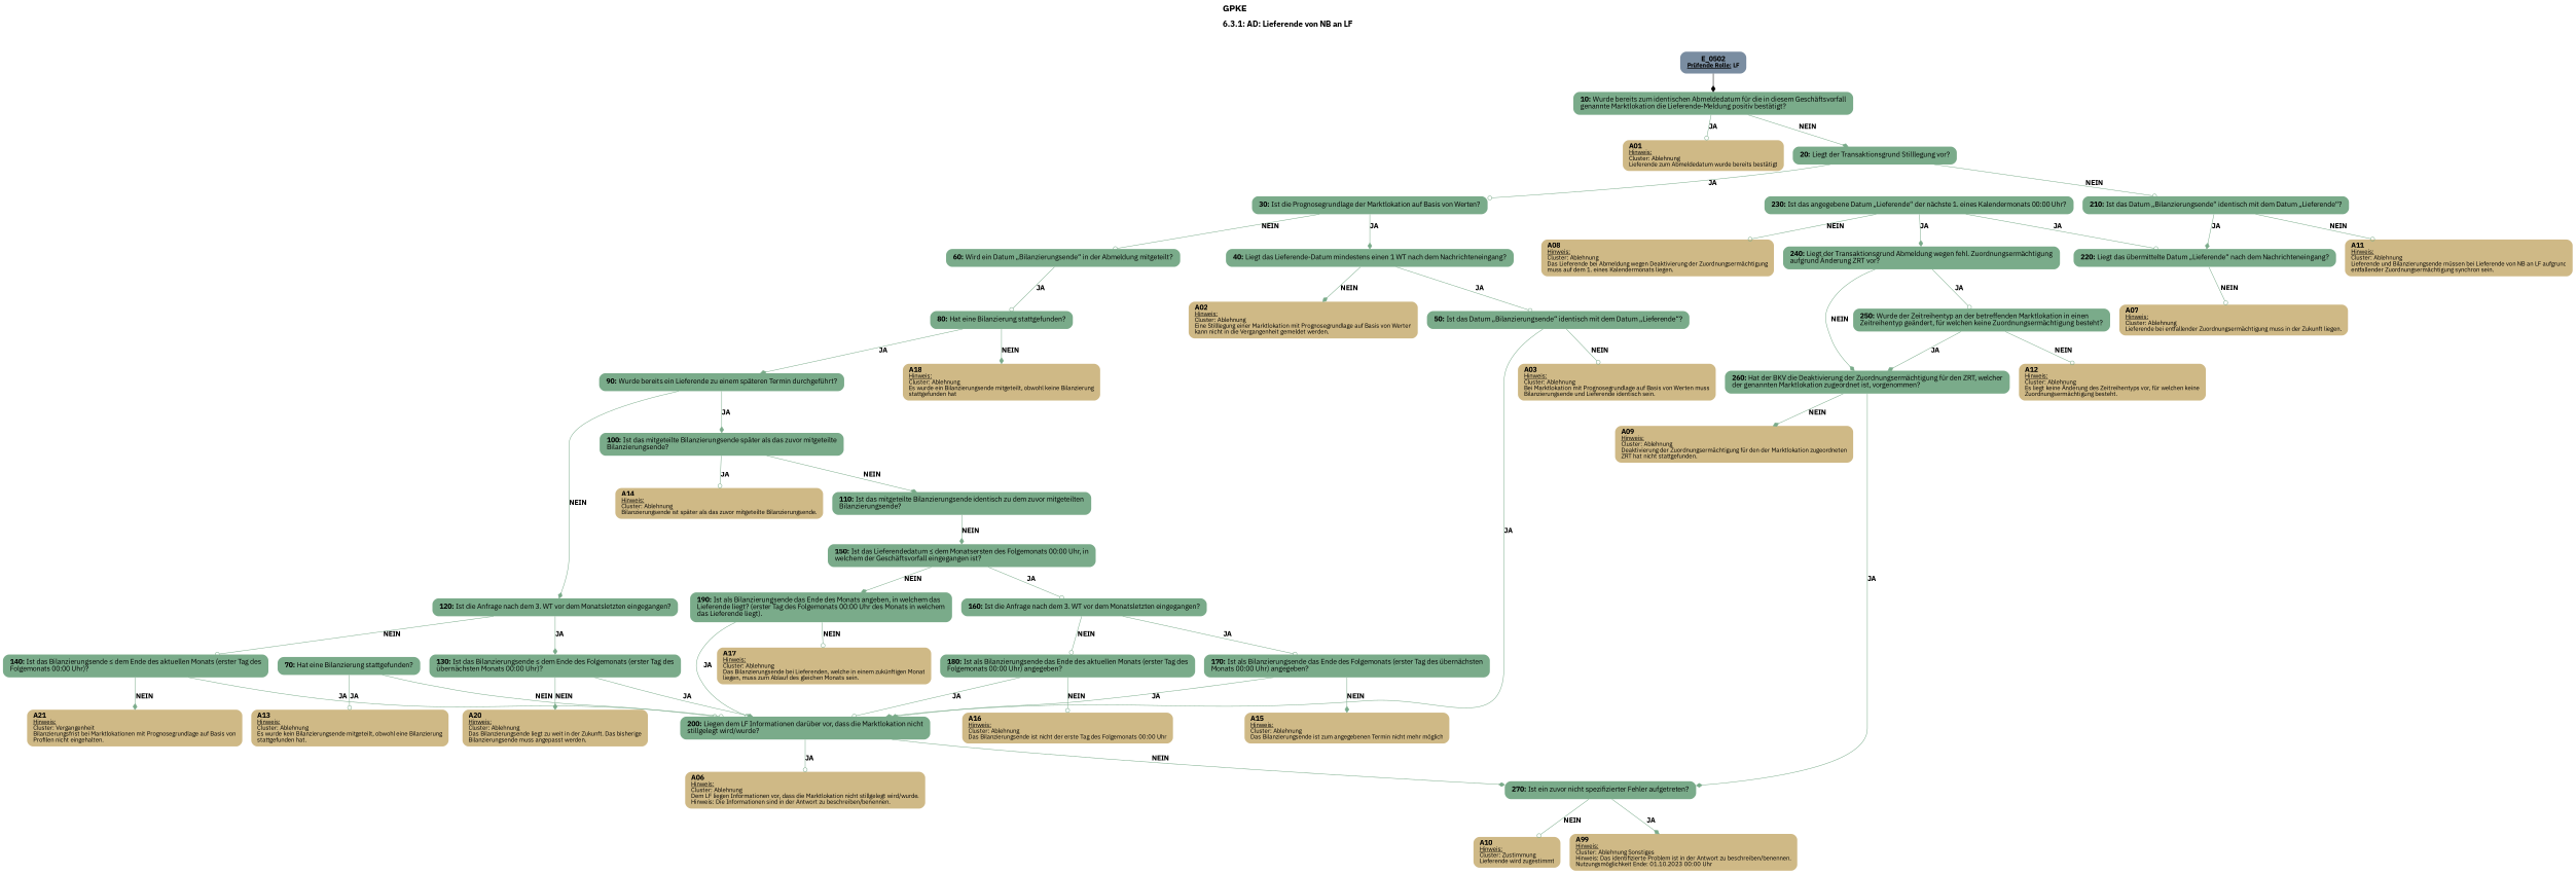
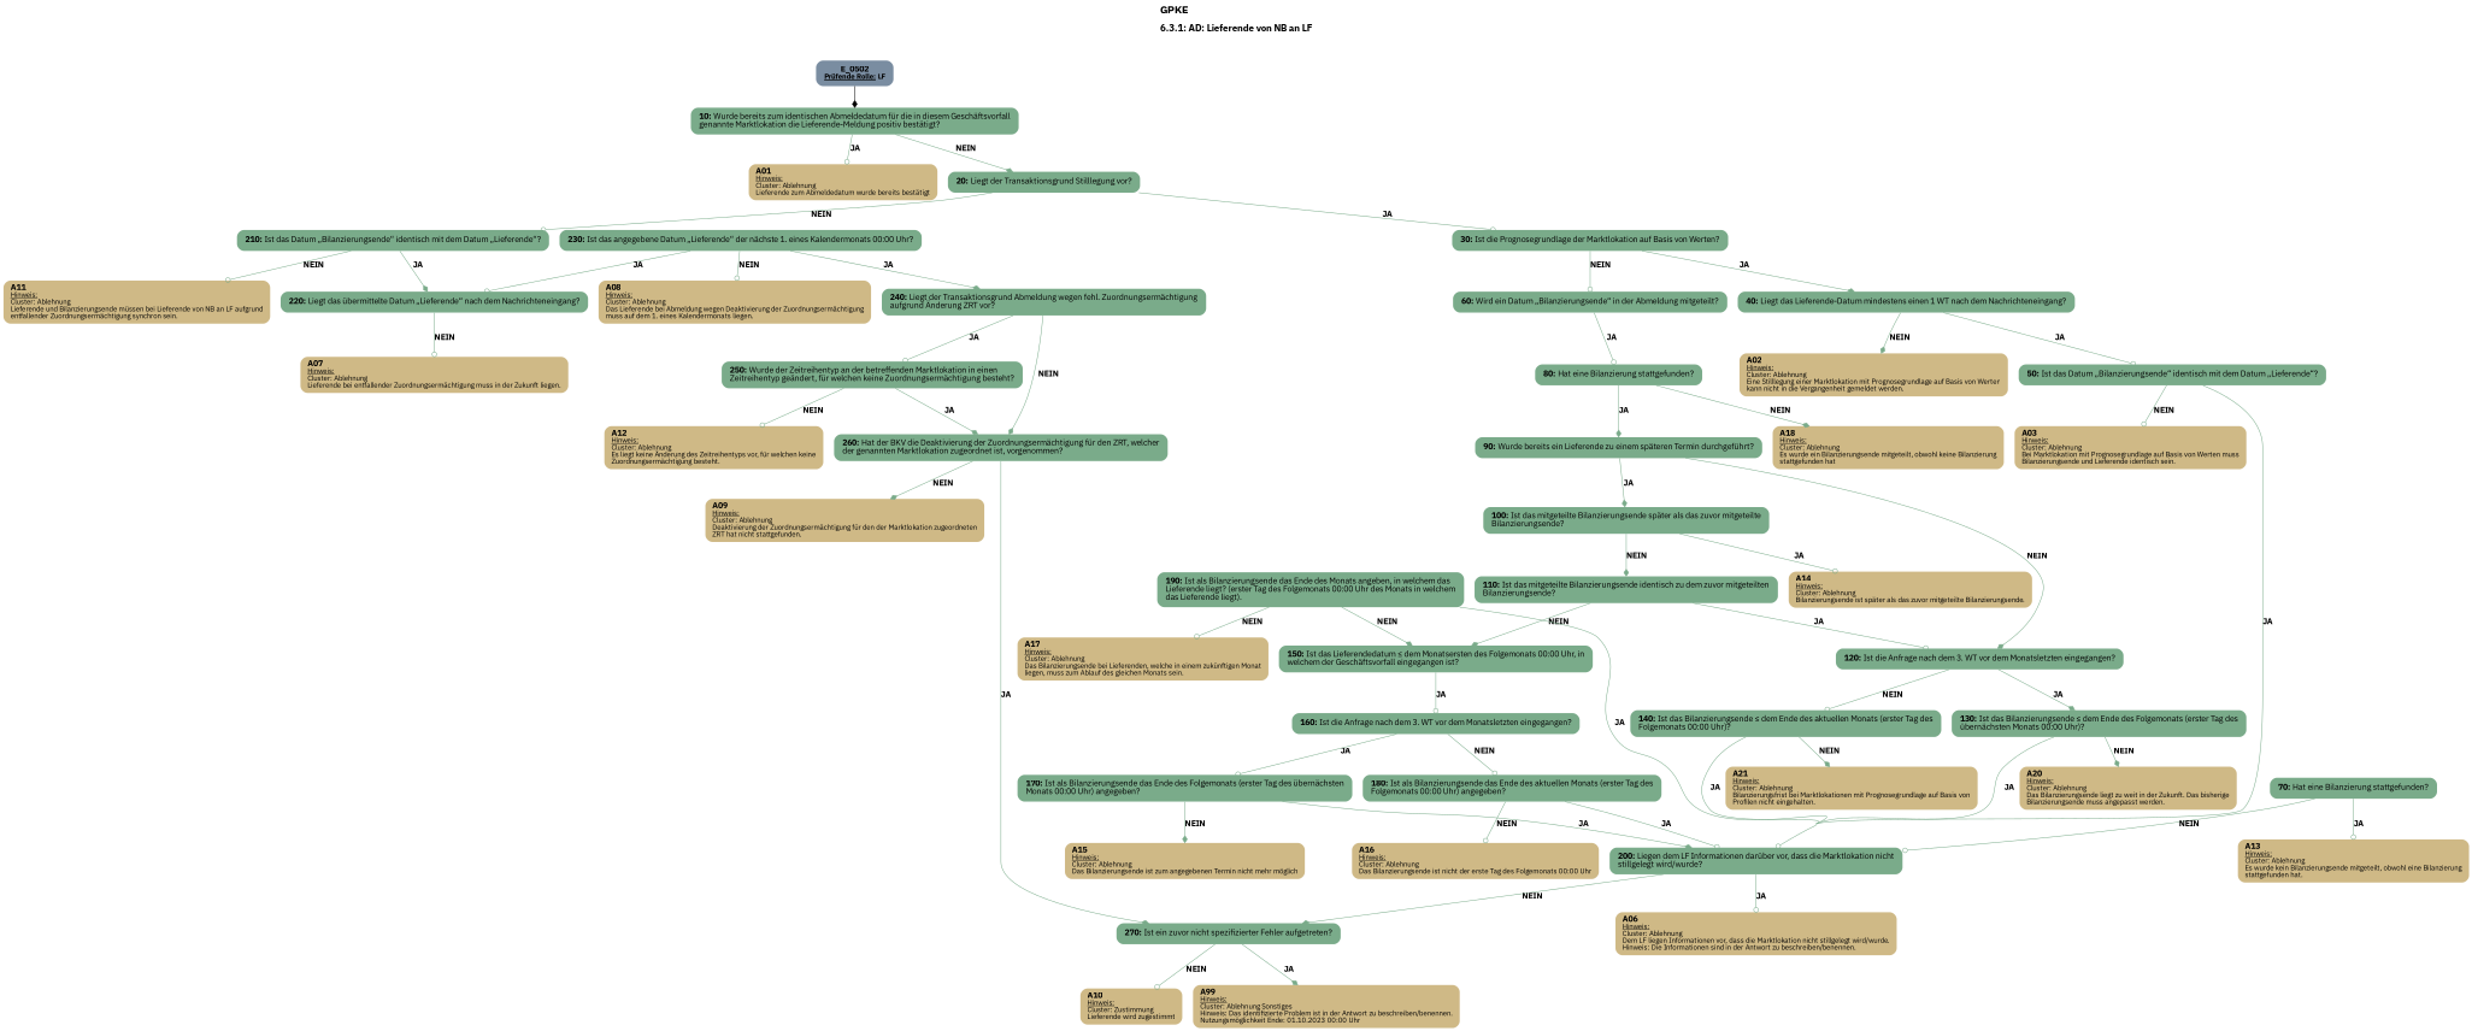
  digraph {
    concentrate=true
    fontname="IBM Plex Sans"
    label=<<B><FONT POINT-SIZE="18">GPKE</FONT></B><BR align="left"/><BR/><B><FONT POINT-SIZE="16">6.3.1: AD: Lieferende von NB an LF</FONT></B><BR align="left"/><BR/><BR/><BR/>>
    labelloc=t
    pack=true
    packmode=array
    rankdir=TB
    node [fillcolor="#7aab8a" fontname="IBM Plex Sans" margin="0.2,0.12" penwidth=0.0 shape=box style="filled,rounded"]
    edge [arrowhead=odot fontname="IBM Plex Sans" color="#7aab8a"]
    n1 [fillcolor="#7a8da1" label=<<B>E_0502</B><BR align="center"/><FONT point-size="12"><B><U>Prüfende Rolle:</U> LF</B></FONT><BR align="center"/>>]
    n2 [label=<<B>10: </B>Wurde bereits zum identischen Abmeldedatum für die in diesem Geschäftsvorfall<BR align="left"/>genannte Marktlokation die Lieferende-Meldung positiv bestätigt?<BR align="left"/>>]
    n3 [fillcolor="#cfb986" label=<<B>A01</B><BR align="left"/><FONT point-size="12"><U>Hinweis:</U><BR align="left"/>Cluster: Ablehnung<BR align="left"/>Lieferende zum Abmeldedatum wurde bereits bestätigt<BR align="left"/></FONT>> margin="0.17,0.08"]
    n4 [label=<<B>20: </B>Liegt der Transaktionsgrund Stilllegung vor?<BR align="left"/>>]
    n5 [label=<<B>30: </B>Ist die Prognosegrundlage der Marktlokation auf Basis von Werten?<BR align="left"/>>]
    n6 [label=<<B>210: </B>Ist das Datum „Bilanzierungsende“ identisch mit dem Datum „Lieferende“?<BR align="left"/>>]
    n7 [label=<<B>40: </B>Liegt das Lieferende-Datum mindestens einen 1 WT nach dem Nachrichteneingang?<BR align="left"/>>]
    n8 [label=<<B>60: </B>Wird ein Datum „Bilanzierungsende“ in der Abmeldung mitgeteilt?<BR align="left"/>>]
    n9 [fillcolor="#cfb986" label=<<B>A11</B><BR align="left"/><FONT point-size="12"><U>Hinweis:</U><BR align="left"/>Cluster: Ablehnung<BR align="left"/>Lieferende und Bilanzierungsende müssen bei Lieferende von NB an LF aufgrund<BR align="left"/>entfallender Zuordnungsermächtigung synchron sein.<BR align="left"/></FONT>> margin="0.17,0.08"]
    n10 [label=<<B>220: </B>Liegt das übermittelte Datum „Lieferende“ nach dem Nachrichteneingang?<BR align="left"/>>]
    n11 [fillcolor="#cfb986" label=<<B>A02</B><BR align="left"/><FONT point-size="12"><U>Hinweis:</U><BR align="left"/>Cluster: Ablehnung<BR align="left"/>Eine Stilllegung einer Marktlokation mit Prognosegrundlage auf Basis von Werten<BR align="left"/>kann nicht in die Vergangenheit gemeldet werden.<BR align="left"/></FONT>> margin="0.17,0.08"]
    n12 [label=<<B>50: </B>Ist das Datum „Bilanzierungsende“ identisch mit dem Datum „Lieferende“?<BR align="left"/>>]
    n13 [label=<<B>80: </B>Hat eine Bilanzierung stattgefunden?<BR align="left"/>>]
    n14 [fillcolor="#cfb986" label=<<B>A03</B><BR align="left"/><FONT point-size="12"><U>Hinweis:</U><BR align="left"/>Cluster: Ablehnung<BR align="left"/>Bei Marktlokation mit Prognosegrundlage auf Basis von Werten muss<BR align="left"/>Bilanzierungsende und Lieferende identisch sein.<BR align="left"/></FONT>> margin="0.17,0.08"]
    n15 [label=<<B>200: </B>Liegen dem LF Informationen darüber vor, dass die Marktlokation nicht<BR align="left"/>stillgelegt wird/wurde?<BR align="left"/>>]
    n16 [fillcolor="#cfb986" label=<<B>A06</B><BR align="left"/><FONT point-size="12"><U>Hinweis:</U><BR align="left"/>Cluster: Ablehnung<BR align="left"/>Dem LF liegen Informationen vor, dass die Marktlokation nicht stillgelegt wird/wurde.<BR align="left"/>Hinweis: Die Informationen sind in der Antwort zu beschreiben/benennen.<BR align="left"/></FONT>> margin="0.17,0.08"]
    n17 [label=<<B>270: </B>Ist ein zuvor nicht spezifizierter Fehler aufgetreten?<BR align="left"/>>]
    n18 [label=<<B>70: </B>Hat eine Bilanzierung stattgefunden?<BR align="left"/>>]
    n19 [fillcolor="#cfb986" label=<<B>A13</B><BR align="left"/><FONT point-size="12"><U>Hinweis:</U><BR align="left"/>Cluster: Ablehnung<BR align="left"/>Es wurde kein Bilanzierungsende mitgeteilt, obwohl eine Bilanzierung<BR align="left"/>stattgefunden hat.<BR align="left"/></FONT>> margin="0.17,0.08"]
    n20 [fillcolor="#cfb986" label=<<B>A18</B><BR align="left"/><FONT point-size="12"><U>Hinweis:</U><BR align="left"/>Cluster: Ablehnung<BR align="left"/>Es wurde ein Bilanzierungsende mitgeteilt, obwohl keine Bilanzierung<BR align="left"/>stattgefunden hat<BR align="left"/></FONT>> margin="0.17,0.08"]
    n21 [label=<<B>90: </B>Wurde bereits ein Lieferende zu einem späteren Termin durchgeführt?<BR align="left"/>>]
    n22 [label=<<B>100: </B>Ist das mitgeteilte Bilanzierungsende später als das zuvor mitgeteilte<BR align="left"/>Bilanzierungsende?<BR align="left"/>>]
    n23 [label=<<B>120: </B>Ist die Anfrage nach dem 3. WT vor dem Monatsletzten eingegangen?<BR align="left"/>>]
    n24 [fillcolor="#cfb986" label=<<B>A14</B><BR align="left"/><FONT point-size="12"><U>Hinweis:</U><BR align="left"/>Cluster: Ablehnung<BR align="left"/>Bilanzierungsende ist später als das zuvor mitgeteilte Bilanzierungsende.<BR align="left"/></FONT>> margin="0.17,0.08"]
    n25 [label=<<B>110: </B>Ist das mitgeteilte Bilanzierungsende identisch zu dem zuvor mitgeteilten<BR align="left"/>Bilanzierungsende?<BR align="left"/>>]
    n26 [label=<<B>130: </B>Ist das Bilanzierungsende ≤ dem Ende des Folgemonats (erster Tag des<BR align="left"/>übernächsten Monats 00:00 Uhr)?<BR align="left"/>>]
    n27 [label=<<B>140: </B>Ist das Bilanzierungsende ≤ dem Ende des aktuellen Monats (erster Tag des<BR align="left"/>Folgemonats 00:00 Uhr)?<BR align="left"/>>]
    n28 [label=<<B>150: </B>Ist das Lieferendedatum ≤ dem Monatsersten des Folgemonats 00:00 Uhr, in<BR align="left"/>welchem der Geschäftsvorfall eingegangen ist?<BR align="left"/>>]
    n29 [label=<<B>160: </B>Ist die Anfrage nach dem 3. WT vor dem Monatsletzten eingegangen?<BR align="left"/>>]
    n30 [label=<<B>190: </B>Ist als Bilanzierungsende das Ende des Monats angeben, in welchem das<BR align="left"/>Lieferende liegt? (erster Tag des Folgemonats 00:00 Uhr des Monats in welchem<BR align="left"/>das Lieferende liegt).<BR align="left"/>>]
    n31 [fillcolor="#cfb986" label=<<B>A20</B><BR align="left"/><FONT point-size="12"><U>Hinweis:</U><BR align="left"/>Cluster: Ablehnung<BR align="left"/>Das Bilanzierungsende liegt zu weit in der Zukunft. Das bisherige<BR align="left"/>Bilanzierungsende muss angepasst werden.<BR align="left"/></FONT>> margin="0.17,0.08"]
-   n32 [fillcolor="#cfb986" label=<<B>A21</B><BR align="left"/><FONT point-size="12"><U>Hinweis:</U><BR align="left"/>Cluster: Vergangenheit<BR align="left"/>Bilanzierungsfrist bei Marktlokationen mit Prognosegrundlage auf Basis von<BR align="left"/>Profilen nicht eingehalten.<BR align="left"/></FONT>> margin="0.17,0.08"]
+   n32 [fillcolor="#cfb986" label=<<B>A21</B><BR align="left"/><FONT point-size="12"><U>Hinweis:</U><BR align="left"/>Cluster: Ablehnung<BR align="left"/>Bilanzierungsfrist bei Marktlokationen mit Prognosegrundlage auf Basis von<BR align="left"/>Profilen nicht eingehalten.<BR align="left"/></FONT>> margin="0.17,0.08"]
    n33 [label=<<B>170: </B>Ist als Bilanzierungsende das Ende des Folgemonats (erster Tag des übernächsten<BR align="left"/>Monats 00:00 Uhr) angegeben?<BR align="left"/>>]
    n34 [label=<<B>180: </B>Ist als Bilanzierungsende das Ende des aktuellen Monats (erster Tag des<BR align="left"/>Folgemonats 00:00 Uhr) angegeben?<BR align="left"/>>]
    n35 [fillcolor="#cfb986" label=<<B>A17</B><BR align="left"/><FONT point-size="12"><U>Hinweis:</U><BR align="left"/>Cluster: Ablehnung<BR align="left"/>Das Bilanzierungsende bei Lieferenden, welche in einem zukünftigen Monat<BR align="left"/>liegen, muss zum Ablauf des gleichen Monats sein.<BR align="left"/></FONT>> margin="0.17,0.08"]
    n36 [fillcolor="#cfb986" label=<<B>A15</B><BR align="left"/><FONT point-size="12"><U>Hinweis:</U><BR align="left"/>Cluster: Ablehnung<BR align="left"/>Das Bilanzierungsende ist zum angegebenen Termin nicht mehr möglich<BR align="left"/></FONT>> margin="0.17,0.08"]
    n37 [fillcolor="#cfb986" label=<<B>A16</B><BR align="left"/><FONT point-size="12"><U>Hinweis:</U><BR align="left"/>Cluster: Ablehnung<BR align="left"/>Das Bilanzierungsende ist nicht der erste Tag des Folgemonats 00:00 Uhr<BR align="left"/></FONT>> margin="0.17,0.08"]
    n38 [fillcolor="#cfb986" label=<<B>A10</B><BR align="left"/><FONT point-size="12"><U>Hinweis:</U><BR align="left"/>Cluster: Zustimmung<BR align="left"/>Lieferende wird zugestimmt<BR align="left"/></FONT>> margin="0.17,0.08"]
    n39 [fillcolor="#cfb986" label=<<B>A99</B><BR align="left"/><FONT point-size="12"><U>Hinweis:</U><BR align="left"/>Cluster: Ablehnung Sonstiges<BR align="left"/>Hinweis: Das identifizierte Problem ist in der Antwort zu beschreiben/benennen.<BR align="left"/>Nutzungsmöglichkeit Ende: 01.10.2023 00:00 Uhr<BR align="left"/></FONT>> margin="0.17,0.08"]
    n40 [fillcolor="#cfb986" label=<<B>A07</B><BR align="left"/><FONT point-size="12"><U>Hinweis:</U><BR align="left"/>Cluster: Ablehnung<BR align="left"/>Lieferende bei entfallender Zuordnungsermächtigung muss in der Zukunft liegen.<BR align="left"/></FONT>> margin="0.17,0.08"]
    n41 [label=<<B>230: </B>Ist das angegebene Datum „Lieferende“ der nächste 1. eines Kalendermonats 00:00 Uhr?<BR align="left"/>>]
    n42 [fillcolor="#cfb986" label=<<B>A08</B><BR align="left"/><FONT point-size="12"><U>Hinweis:</U><BR align="left"/>Cluster: Ablehnung<BR align="left"/>Das Lieferende bei Abmeldung wegen Deaktivierung der Zuordnungsermächtigung<BR align="left"/>muss auf dem 1. eines Kalendermonats liegen.<BR align="left"/></FONT>> margin="0.17,0.08"]
    n43 [label=<<B>240: </B>Liegt der Transaktionsgrund Abmeldung wegen fehl. Zuordnungsermächtigung<BR align="left"/>aufgrund Änderung ZRT vor?<BR align="left"/>>]
    n44 [label=<<B>250: </B>Wurde der Zeitreihentyp an der betreffenden Marktlokation in einen<BR align="left"/>Zeitreihentyp geändert, für welchen keine Zuordnungsermächtigung besteht?<BR align="left"/>>]
    n45 [label=<<B>260: </B>Hat der BKV die Deaktivierung der Zuordnungsermächtigung für den ZRT, welcher<BR align="left"/>der genannten Marktlokation zugeordnet ist, vorgenommen?<BR align="left"/>>]
    n46 [fillcolor="#cfb986" label=<<B>A12</B><BR align="left"/><FONT point-size="12"><U>Hinweis:</U><BR align="left"/>Cluster: Ablehnung<BR align="left"/>Es liegt keine Änderung des Zeitreihentyps vor, für welchen keine<BR align="left"/>Zuordnungsermächtigung besteht.<BR align="left"/></FONT>> margin="0.17,0.08"]
    n47 [fillcolor="#cfb986" label=<<B>A09</B><BR align="left"/><FONT point-size="12"><U>Hinweis:</U><BR align="left"/>Cluster: Ablehnung<BR align="left"/>Deaktivierung der Zuordnungsermächtigung für den der Marktlokation zugeordneten<BR align="left"/>ZRT hat nicht stattgefunden.<BR align="left"/></FONT>> margin="0.17,0.08"]
    n1 -> n2 [arrowhead=diamond color=""]
    n2 -> n3 [label=<<B>JA</B>>]
    n2 -> n4 [arrowhead=diamond label=<<B>NEIN</B>>]
    n4 -> n5 [label=<<B>JA</B>>]
    n4 -> n6 [label=<<B>NEIN</B>>]
    n5 -> n7 [arrowhead=diamond label=<<B>JA</B>>]
    n5 -> n8 [label=<<B>NEIN</B>>]
    n6 -> n9 [label=<<B>NEIN</B>>]
    n6 -> n10 [arrowhead=diamond label=<<B>JA</B>>]
    n7 -> n11 [arrowhead=diamond label=<<B>NEIN</B>>]
    n7 -> n12 [label=<<B>JA</B>>]
    n8 -> n13 [label=<<B>JA</B>>]
    n10 -> n40 [label=<<B>NEIN</B>>]
    n12 -> n14 [label=<<B>NEIN</B>>]
    n12 -> n15 [arrowhead=diamond label=<<B>JA</B>>]
    n13 -> n20 [arrowhead=diamond label=<<B>NEIN</B>>]
    n13 -> n21 [arrowhead=diamond label=<<B>JA</B>>]
    n15 -> n16 [label=<<B>JA</B>>]
    n15 -> n17 [arrowhead=diamond label=<<B>NEIN</B>>]
    n17 -> n38 [label=<<B>NEIN</B>>]
    n17 -> n39 [arrowhead=diamond label=<<B>JA</B>>]
    n18 -> n15 [label=<<B>NEIN</B>>]
    n18 -> n19 [label=<<B>JA</B>>]
    n21 -> n22 [arrowhead=diamond label=<<B>JA</B>>]
    n21 -> n23 [arrowhead=diamond label=<<B>NEIN</B>>]
    n22 -> n24 [label=<<B>JA</B>>]
    n22 -> n25 [arrowhead=diamond label=<<B>NEIN</B>>]
    n23 -> n26 [arrowhead=diamond label=<<B>JA</B>>]
    n23 -> n27 [label=<<B>NEIN</B>>]
+   n25 -> n23 [label=<<B>JA</B>>]
    n25 -> n28 [arrowhead=diamond label=<<B>NEIN</B>>]
    n26 -> n15 [arrowhead=diamond label=<<B>JA</B>>]
    n26 -> n31 [arrowhead=diamond label=<<B>NEIN</B>>]
    n27 -> n15 [label=<<B>JA</B>>]
    n27 -> n32 [arrowhead=diamond label=<<B>NEIN</B>>]
    n28 -> n29 [label=<<B>JA</B>>]
-   n28 -> n30 [arrowhead=diamond label=<<B>NEIN</B>>]
+   n30 -> n28 [arrowhead=diamond label=<<B>NEIN</B>>]
    n29 -> n33 [label=<<B>JA</B>>]
    n29 -> n34 [label=<<B>NEIN</B>>]
    n30 -> n15 [label=<<B>JA</B>>]
    n30 -> n35 [label=<<B>NEIN</B>>]
    n33 -> n15 [arrowhead=diamond label=<<B>JA</B>>]
    n33 -> n36 [arrowhead=diamond label=<<B>NEIN</B>>]
    n34 -> n15 [label=<<B>JA</B>>]
    n34 -> n37 [label=<<B>NEIN</B>>]
    n41 -> n10 [label=<<B>JA</B>>]
    n41 -> n42 [label=<<B>NEIN</B>>]
    n41 -> n43 [arrowhead=diamond label=<<B>JA</B>>]
    n43 -> n44 [label=<<B>JA</B>>]
    n43 -> n45 [arrowhead=diamond label=<<B>NEIN</B>>]
    n44 -> n45 [arrowhead=diamond label=<<B>JA</B>>]
    n44 -> n46 [label=<<B>NEIN</B>>]
    n45 -> n17 [arrowhead=diamond label=<<B>JA</B>>]
    n45 -> n47 [arrowhead=diamond label=<<B>NEIN</B>>]
  }
